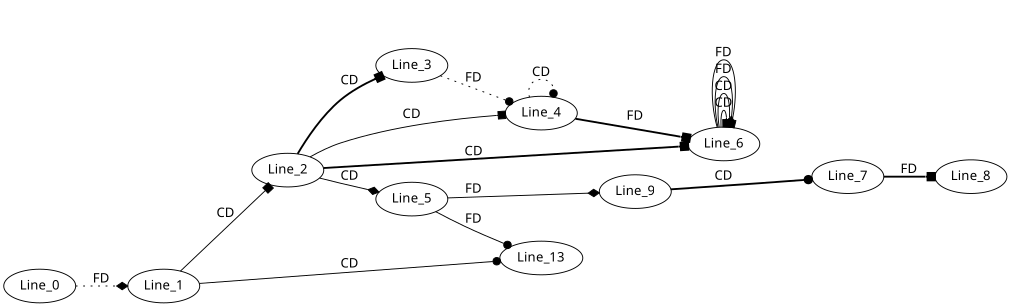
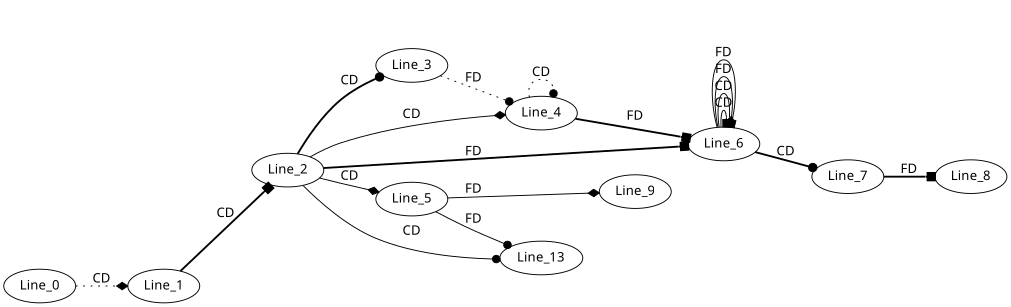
  digraph {
    fontname="Noto Sans"
    rankdir=LR
    node [fontname="Noto Sans"]
    edge [arrowhead=box fontname="Noto Sans" style=solid]
    Line_0
    Line_1
    Line_2
    Line_3
    Line_4
    Line_5
    Line_6
    Line_13
    Line_9
    Line_7
    Line_8
-   Line_0 -> Line_1 [arrowhead=diamond label=FD style=dotted]
-   Line_1 -> Line_2 [label=CD]
-   Line_2 -> Line_3 [label=CD style=bold]
-   Line_2 -> Line_4 [label=CD]
+   Line_0 -> Line_1 [arrowhead=diamond label=CD style=dotted]
+   Line_1 -> Line_2 [label=CD style=bold]
+   Line_2 -> Line_3 [arrowhead=dot label=CD style=bold]
+   Line_2 -> Line_4 [arrowhead=diamond label=CD]
    Line_2 -> Line_5 [arrowhead=diamond label=CD]
-   Line_2 -> Line_6 [label=CD style=bold]
-   Line_1 -> Line_13 [arrowhead=dot label=CD]
+   Line_2 -> Line_6 [label=FD style=bold]
+   Line_2 -> Line_13 [arrowhead=dot label=CD]
    Line_3 -> Line_4 [arrowhead=dot label=FD style=dotted]
    Line_4 -> Line_4 [arrowhead=dot label=CD style=dotted]
    Line_4 -> Line_6 [label=FD style=bold]
    Line_5 -> Line_13 [arrowhead=dot label=FD]
    Line_5 -> Line_9 [arrowhead=diamond label=FD]
    Line_6 -> Line_6 [label=CD]
    Line_6 -> Line_6 [label=CD]
    Line_6 -> Line_6 [arrowhead=diamond label=FD]
    Line_6 -> Line_6 [label=FD]
-   Line_9 -> Line_7 [arrowhead=dot label=CD style=bold]
+   Line_6 -> Line_7 [arrowhead=dot label=CD style=bold]
    Line_7 -> Line_8 [label=FD style=bold]
  }
